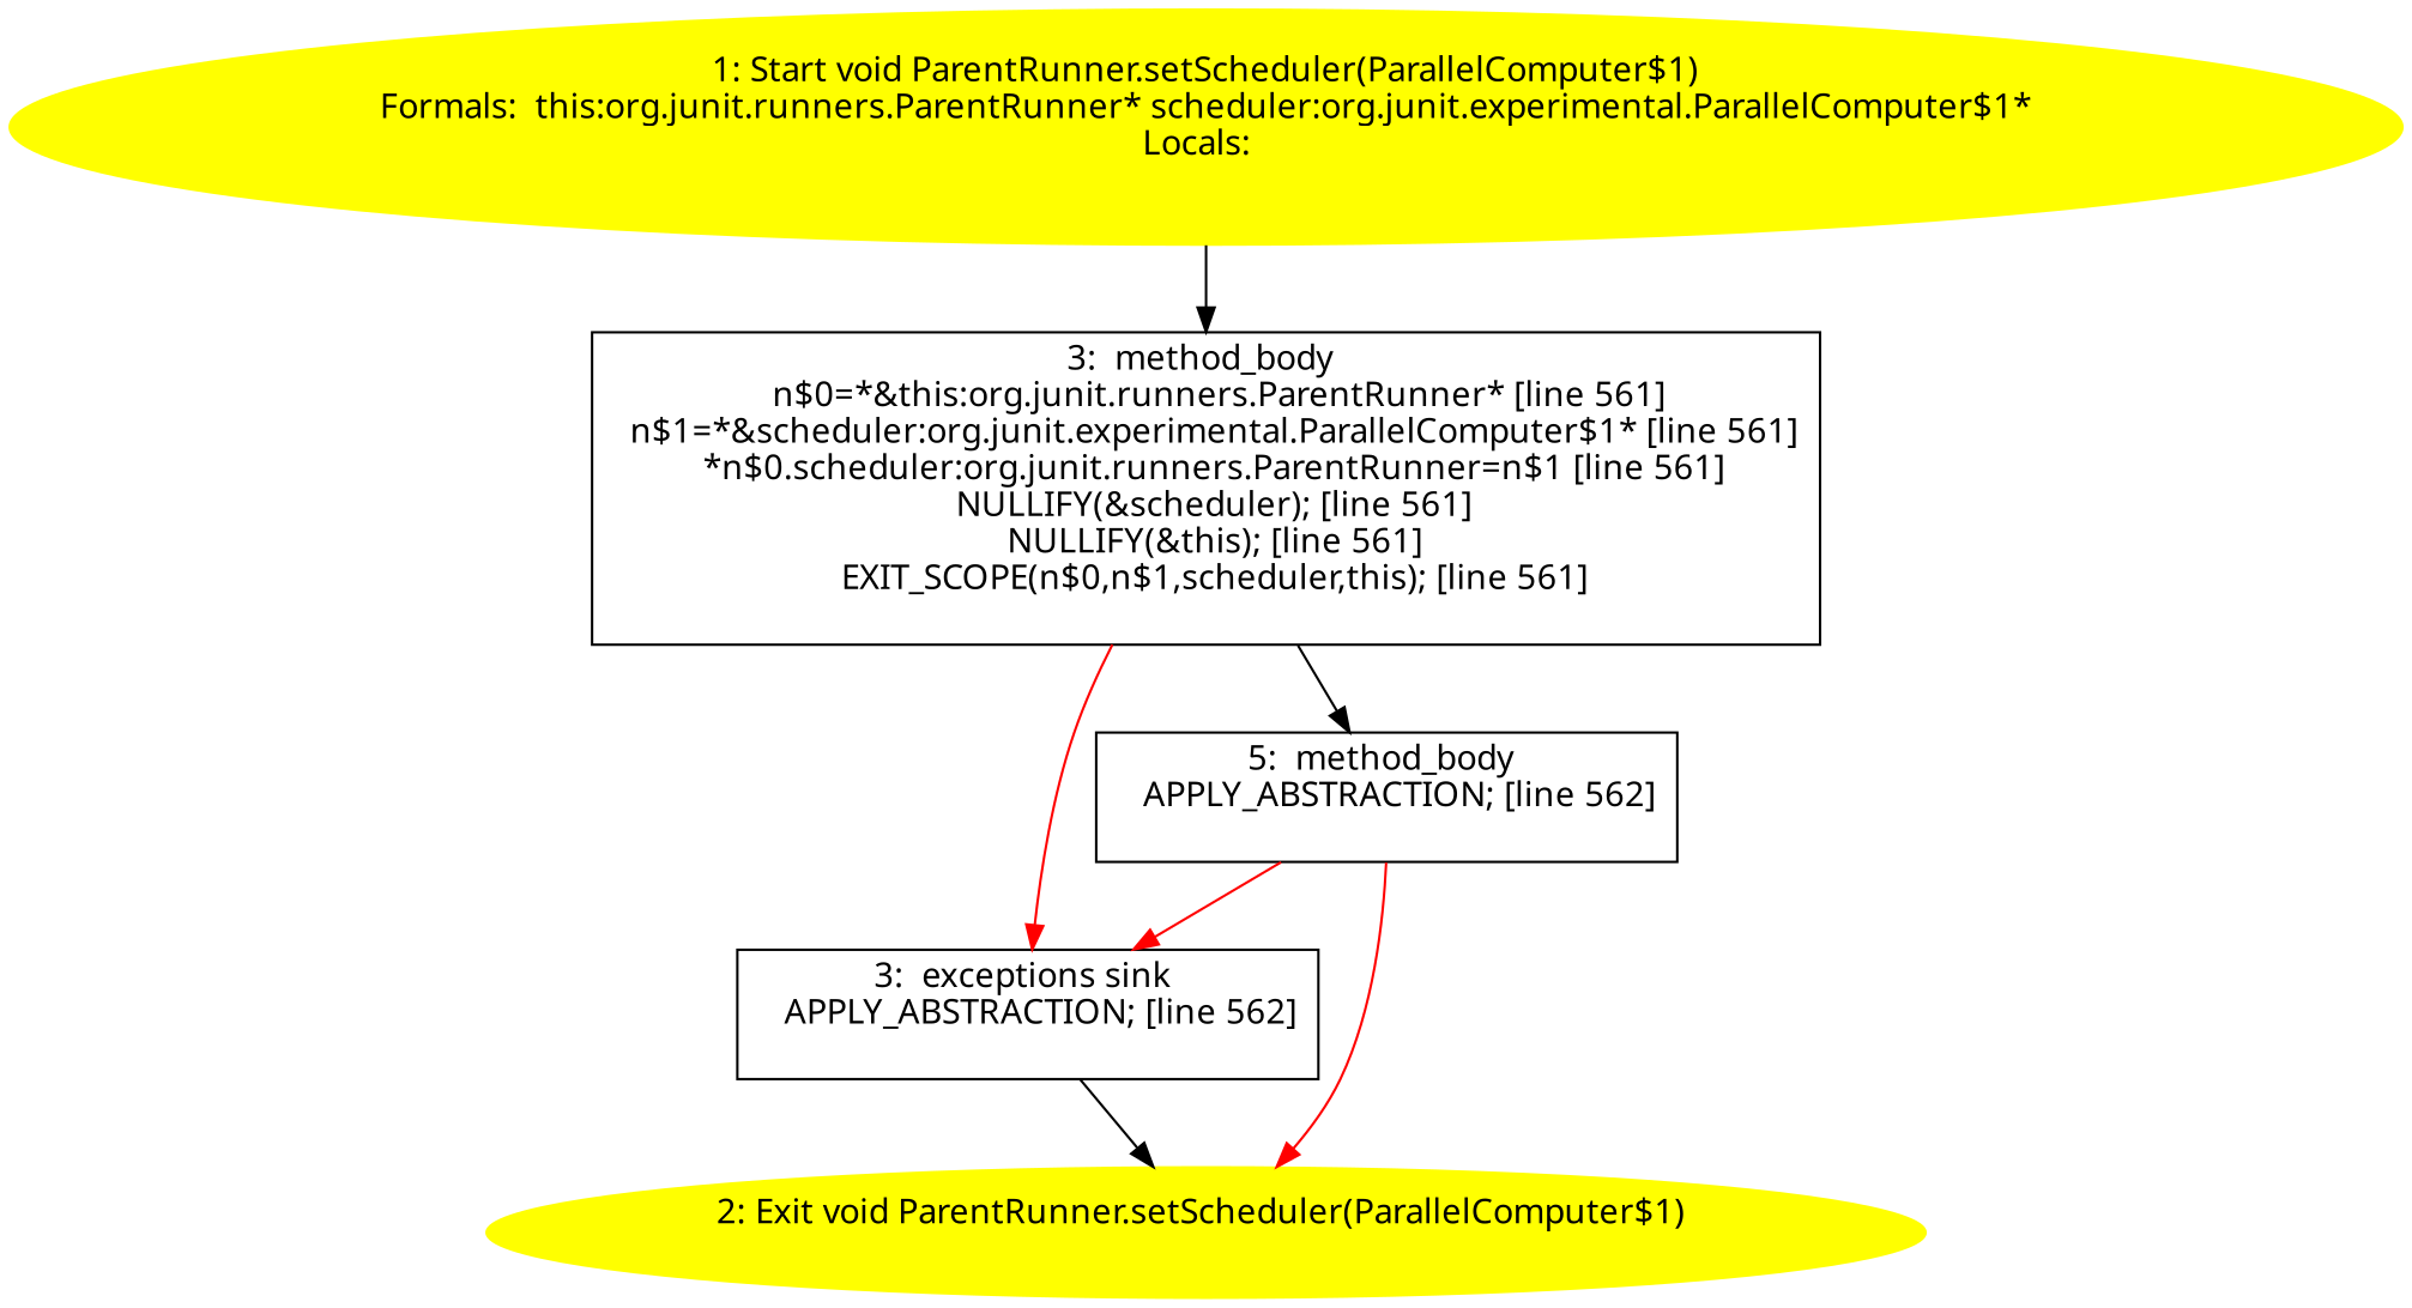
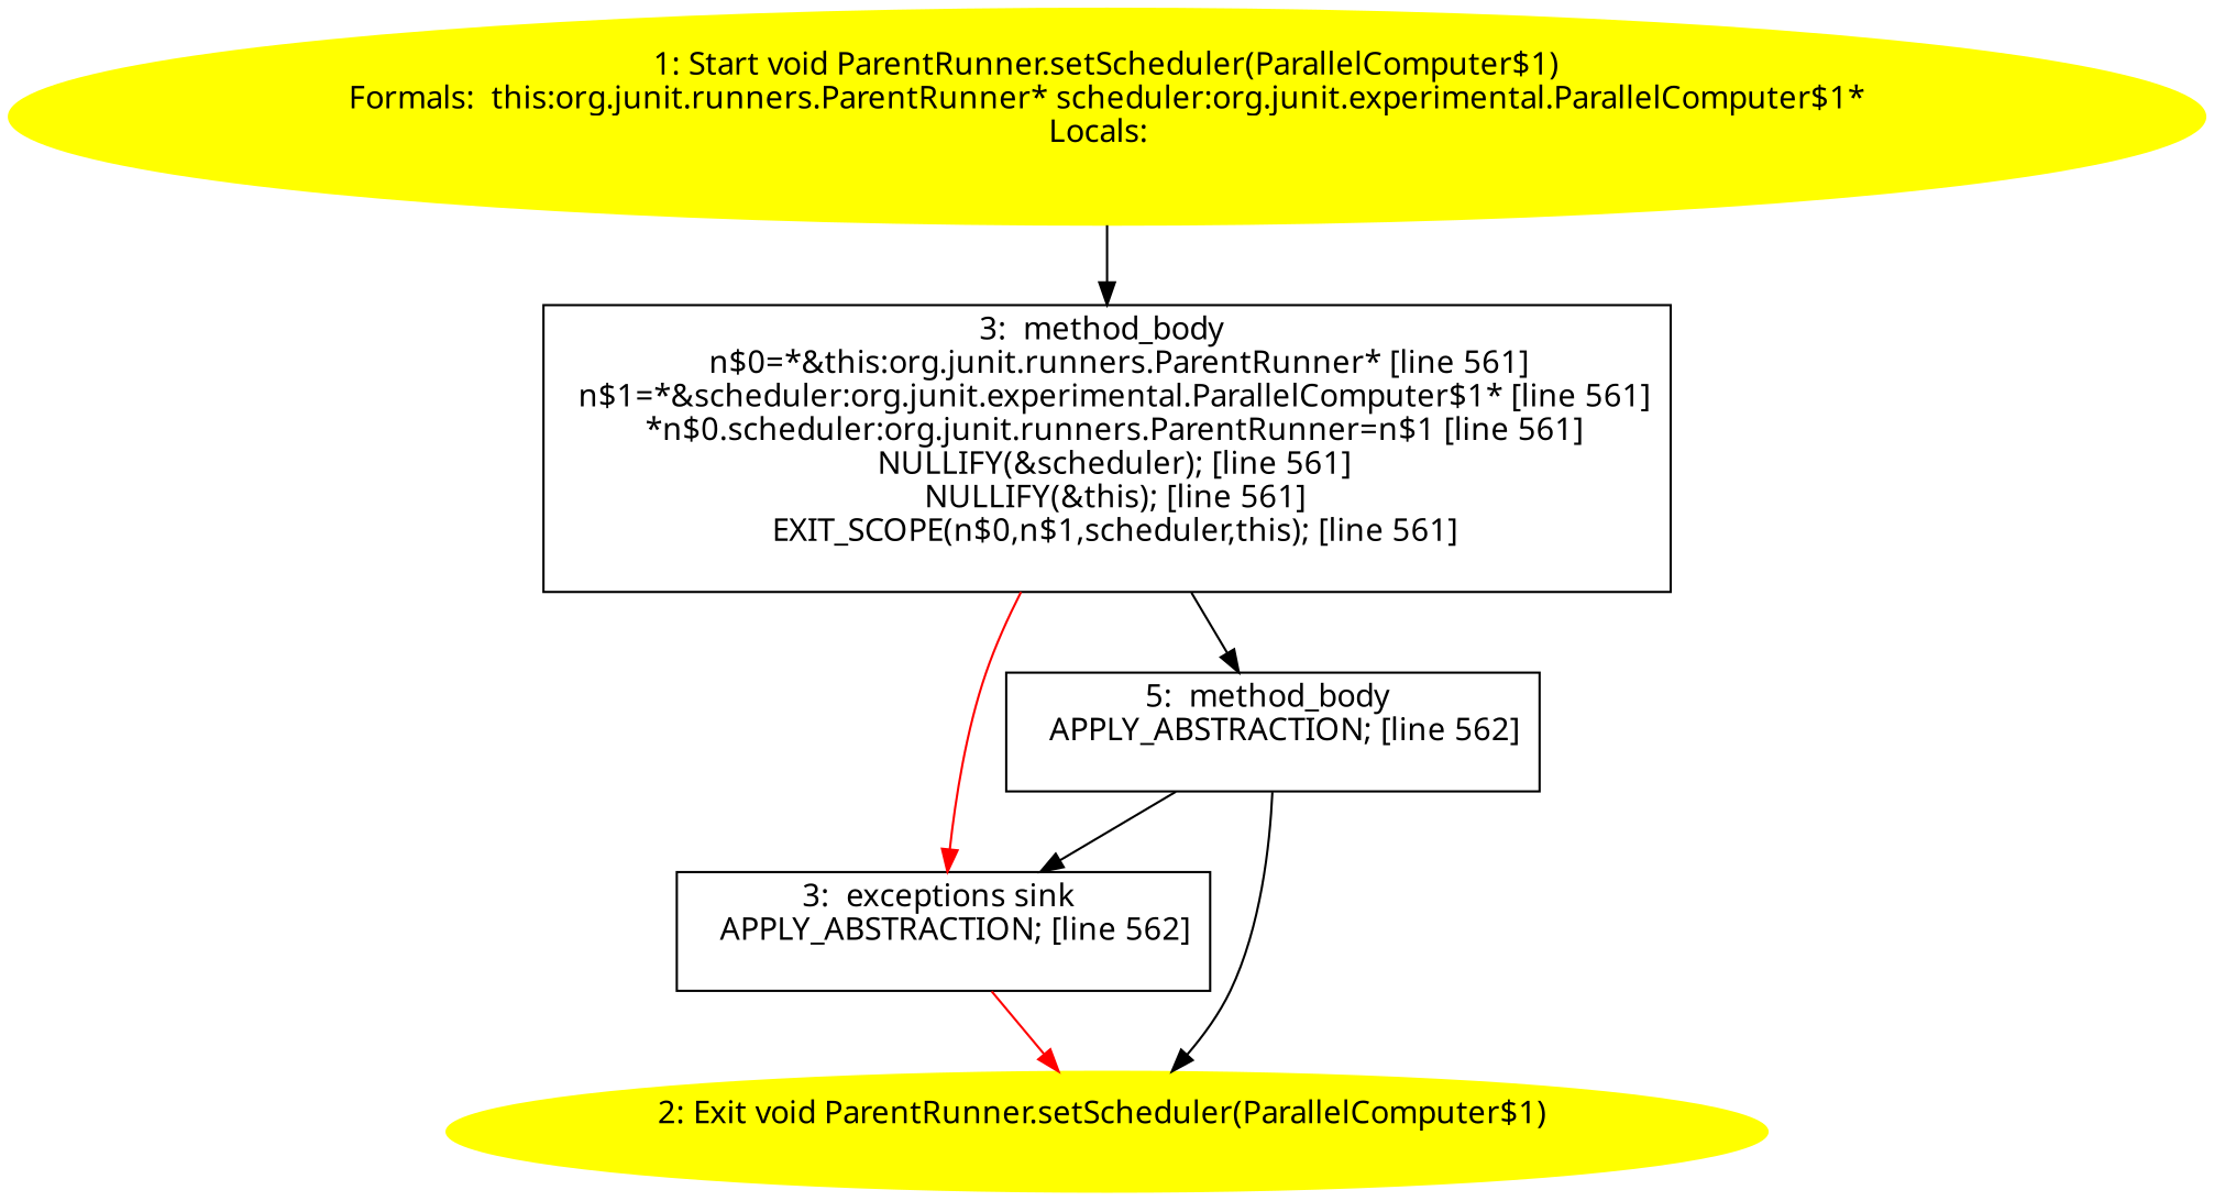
  digraph {
    fontname="Noto Sans"
    node [fontname="Noto Sans" shape=box]
    edge [fontname="Noto Sans"]
    n1 [color=yellow label="1: Start void ParentRunner.setScheduler(ParallelComputer$1)\nFormals:  this:org.junit.runners.ParentRunner* scheduler:org.junit.experimental.ParallelComputer$1*\nLocals:  \n  " style=filled shape=""]
    n2 [label="3:  method_body \n   n$0=*&this:org.junit.runners.ParentRunner* [line 561]\n  n$1=*&scheduler:org.junit.experimental.ParallelComputer$1* [line 561]\n  *n$0.scheduler:org.junit.runners.ParentRunner=n$1 [line 561]\n  NULLIFY(&scheduler); [line 561]\n  NULLIFY(&this); [line 561]\n  EXIT_SCOPE(n$0,n$1,scheduler,this); [line 561]\n "]
    n3 [label="5:  method_body \n   APPLY_ABSTRACTION; [line 562]\n "]
    n4 [label="3:  exceptions sink \n   APPLY_ABSTRACTION; [line 562]\n "]
    n5 [color=yellow label="2: Exit void ParentRunner.setScheduler(ParallelComputer$1) \n  " style=filled shape=""]
    n1 -> n2
    n2 -> n3
    n2 -> n4 [color=red]
-   n3 -> n4 [color=red]
-   n3 -> n5 [color=red]
-   n4 -> n5
+   n3 -> n4 [color=black]
+   n3 -> n5
+   n4 -> n5 [color=red]
  }
